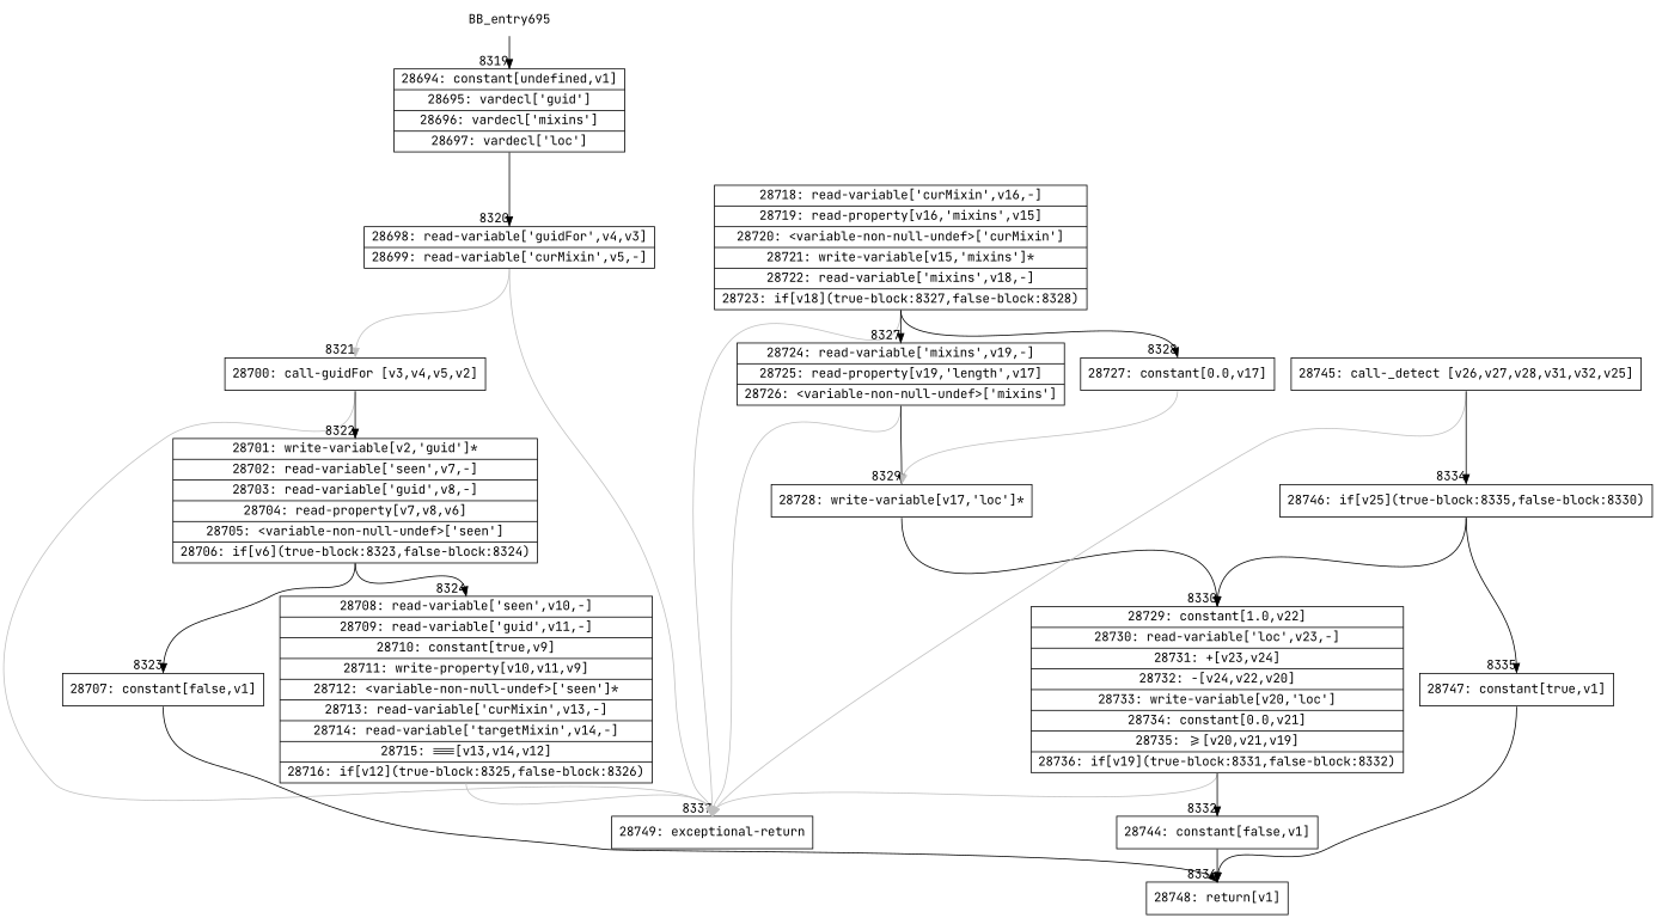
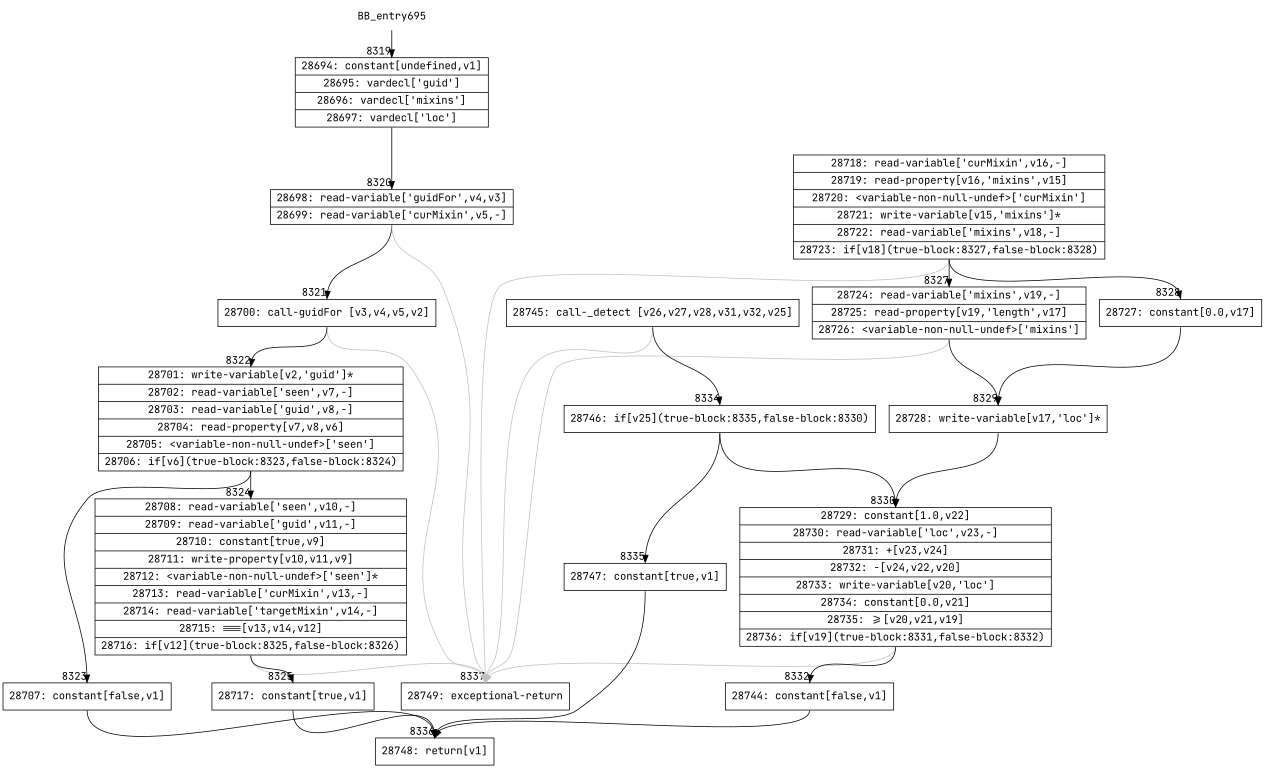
  digraph {
    fontname="JetBrains Mono"
    rankdir=TD
    node [fontname="JetBrains Mono" shape=record]
    edge [fontname="JetBrains Mono" headport=n tailport=s]
    BB_entry695 [shape=none]
    n2 [label="{28694: constant[undefined,v1]|28695: vardecl['guid']|28696: vardecl['mixins']|28697: vardecl['loc']}"]
    n3 [label="{28698: read-variable['guidFor',v4,v3]|28699: read-variable['curMixin',v5,-]}"]
    n4 [label="{28700: call-guidFor [v3,v4,v5,v2]}"]
    n5 [label="{28749: exceptional-return}"]
    n6 [label="{28701: write-variable[v2,'guid']*|28702: read-variable['seen',v7,-]|28703: read-variable['guid',v8,-]|28704: read-property[v7,v8,v6]|28705: \<variable-non-null-undef\>['seen']|28706: if[v6](true-block:8323,false-block:8324)}"]
    n7 [label="{28707: constant[false,v1]}"]
    n8 [label="{28708: read-variable['seen',v10,-]|28709: read-variable['guid',v11,-]|28710: constant[true,v9]|28711: write-property[v10,v11,v9]|28712: \<variable-non-null-undef\>['seen']*|28713: read-variable['curMixin',v13,-]|28714: read-variable['targetMixin',v14,-]|28715: ===[v13,v14,v12]|28716: if[v12](true-block:8325,false-block:8326)}"]
    n9 [label="{28748: return[v1]}"]
+   n10 [label="{28717: constant[true,v1]}"]
    n11 [label="{28718: read-variable['curMixin',v16,-]|28719: read-property[v16,'mixins',v15]|28720: \<variable-non-null-undef\>['curMixin']|28721: write-variable[v15,'mixins']*|28722: read-variable['mixins',v18,-]|28723: if[v18](true-block:8327,false-block:8328)}"]
    n12 [label="{28724: read-variable['mixins',v19,-]|28725: read-property[v19,'length',v17]|28726: \<variable-non-null-undef\>['mixins']}"]
    n13 [label="{28727: constant[0.0,v17]}"]
    n14 [label="{28728: write-variable[v17,'loc']*}"]
    n15 [label="{28729: constant[1.0,v22]|28730: read-variable['loc',v23,-]|28731: +[v23,v24]|28732: -[v24,v22,v20]|28733: write-variable[v20,'loc']|28734: constant[0.0,v21]|28735: \>=[v20,v21,v19]|28736: if[v19](true-block:8331,false-block:8332)}"]
    n16 [label="{28744: constant[false,v1]}"]
    n17 [label="{28745: call-_detect [v26,v27,v28,v31,v32,v25]}"]
    n18 [label="{28746: if[v25](true-block:8335,false-block:8330)}"]
    n19 [label="{28747: constant[true,v1]}"]
    BB_entry695 -> n2 [headlabel="    8319"]
    n2 -> n3 [headlabel="      8320"]
-   n3 -> n4 [headlabel="      8321" color=gray]
+   n3 -> n4 [headlabel="      8321"]
    n3 -> n5 [color=gray headlabel="      8337"]
    n4 -> n5 [color=gray]
    n4 -> n6 [headlabel="      8322"]
    n6 -> n7 [headlabel="      8323"]
    n6 -> n8 [headlabel="      8324"]
    n7 -> n9 [headlabel="      8336"]
    n8 -> n5 [color=gray]
+   n8 -> n10 [headlabel="      8325"]
+   n10 -> n9
    n11 -> n5 [color=gray]
    n11 -> n12 [headlabel="      8327"]
    n11 -> n13 [headlabel="      8328"]
    n12 -> n5 [color=gray]
    n12 -> n14 [headlabel="      8329"]
-   n13 -> n14 [color=gray]
+   n13 -> n14
    n14 -> n15 [headlabel="      8330"]
    n15 -> n5 [color=gray]
    n15 -> n16 [headlabel="      8332"]
    n16 -> n9
    n17 -> n5 [color=gray]
    n17 -> n18 [headlabel="      8334"]
    n18 -> n15
    n18 -> n19 [headlabel="      8335"]
    n19 -> n9
  }
